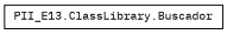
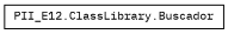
  digraph {
    rankdir=LR
    fontname="IBM Plex Mono"
-   n1 [color=black fillcolor=white fontname="IBM Plex Mono" fontsize=10 height=0.2 label="PII_E13.ClassLibrary.Buscador" shape=record style=filled width=0.4]
+   n1 [color=black fillcolor=white fontname="IBM Plex Mono" fontsize=10 height=0.2 label="PII_E12.ClassLibrary.Buscador" shape=record style=filled width=0.4]
  }
